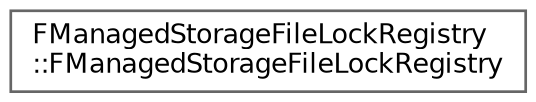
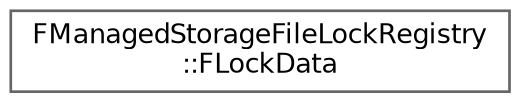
  digraph {
    rankdir=TB
-   n1 [color=grey40 fillcolor=white fontname=Helvetica fontsize=10 height=0.2 label="FManagedStorageFileLockRegistry\l::FManagedStorageFileLockRegistry" shape=box style=filled width=0.4]
+   n1 [color=grey40 fillcolor=white fontname=Helvetica fontsize=10 height=0.2 label="FManagedStorageFileLockRegistry\l::FLockData" shape=box style=filled width=0.4]
  }
